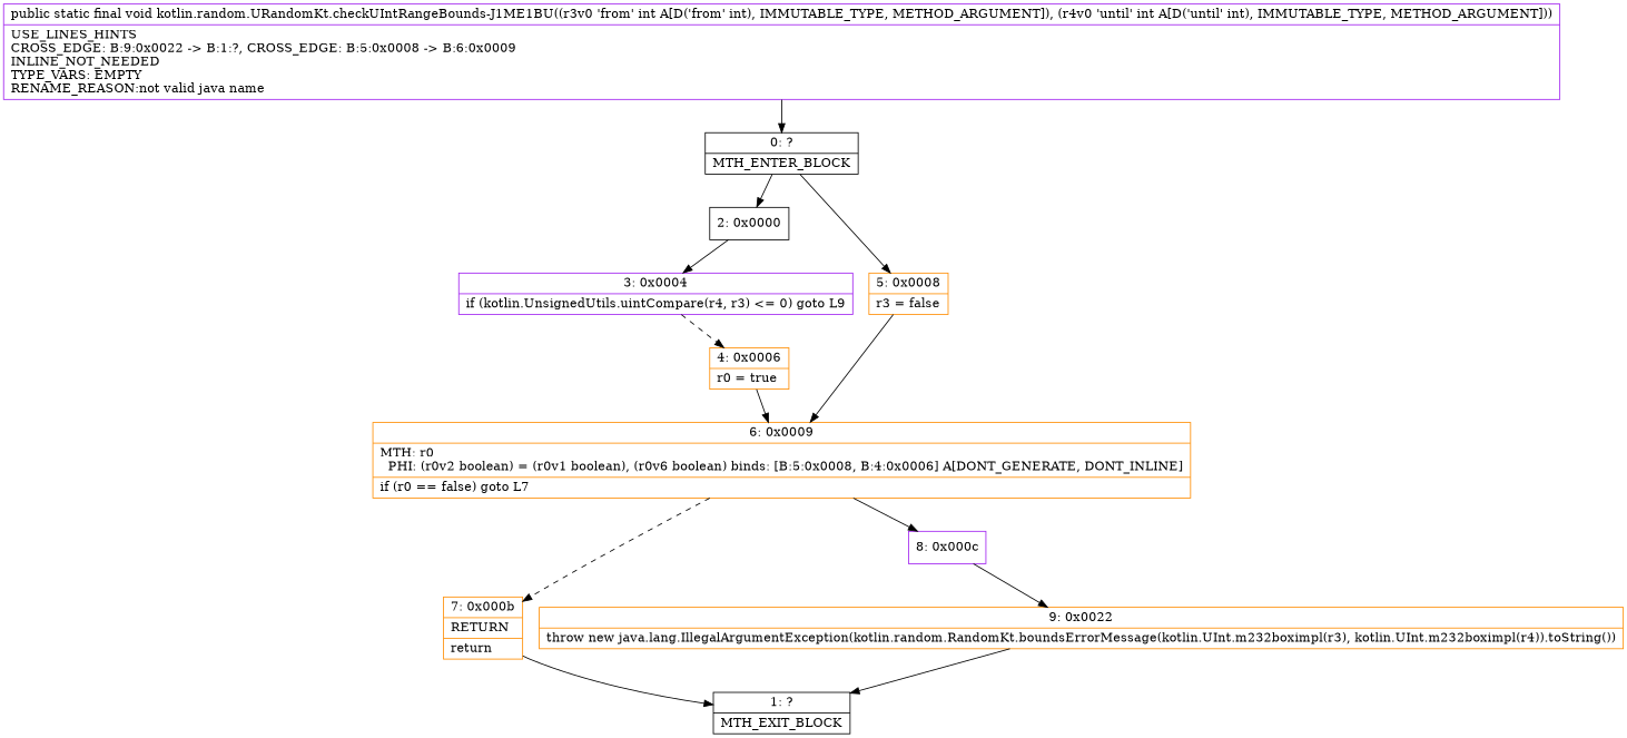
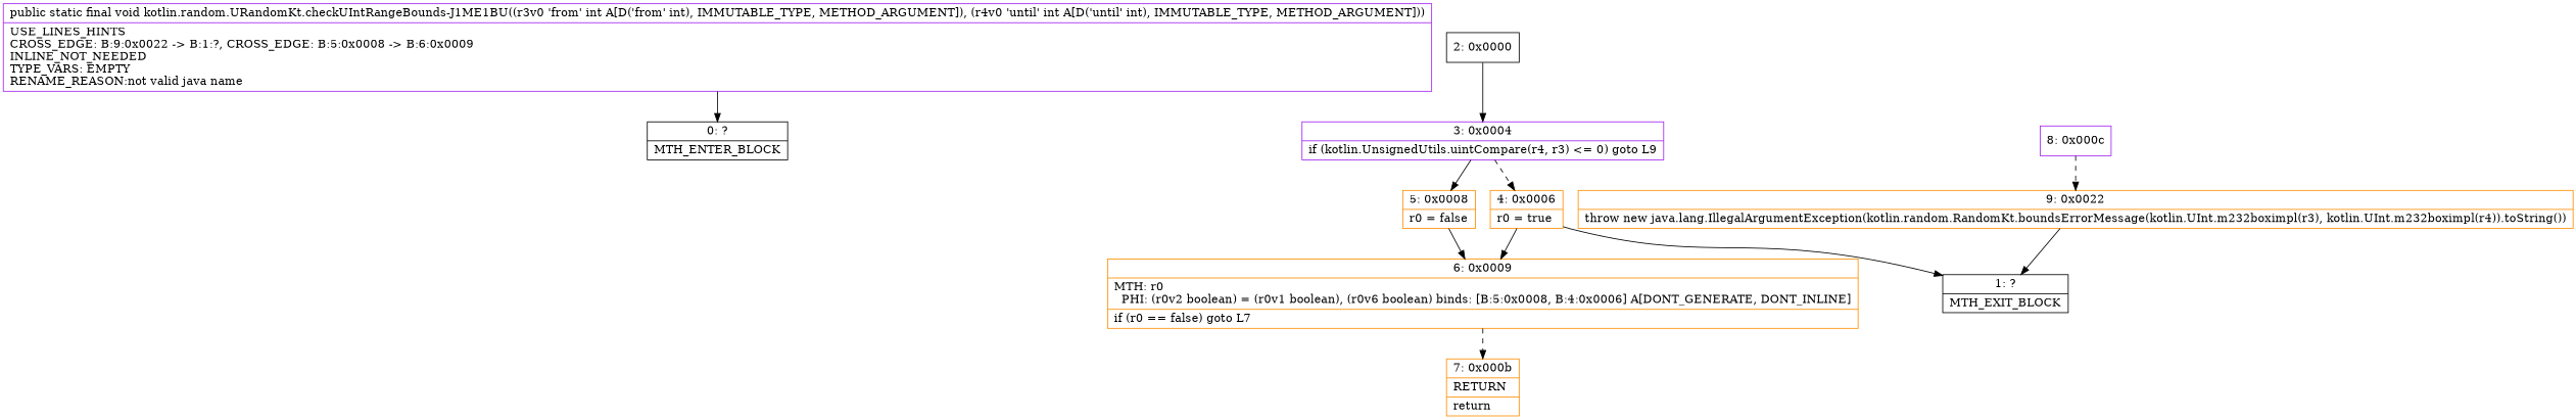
  digraph {
    node [color=darkorange shape=record]
    n1 [color=black label="{0\:\ ?|MTH_ENTER_BLOCK\l}"]
    n2 [color=black label="{2\:\ 0x0000}"]
    n3 [color=purple label="{3\:\ 0x0004|if (kotlin.UnsignedUtils.uintCompare(r4, r3) \<= 0) goto L9\l}"]
    n4 [label="{4\:\ 0x0006|r0 = true\l}"]
-   n5 [label="{5\:\ 0x0008|r3 = false\l}"]
+   n5 [label="{5\:\ 0x0008|r0 = false\l}"]
    n6 [label="{6\:\ 0x0009|MTH: r0 \l  PHI: (r0v2 boolean) = (r0v1 boolean), (r0v6 boolean) binds: [B:5:0x0008, B:4:0x0006] A[DONT_GENERATE, DONT_INLINE]\l|if (r0 == false) goto L7\l}"]
    n7 [label="{7\:\ 0x000b|RETURN\l|return\l}"]
    n8 [color=purple label="{8\:\ 0x000c}"]
    n9 [color=black label="{1\:\ ?|MTH_EXIT_BLOCK\l}"]
    n10 [label="{9\:\ 0x0022|throw new java.lang.IllegalArgumentException(kotlin.random.RandomKt.boundsErrorMessage(kotlin.UInt.m232boximpl(r3), kotlin.UInt.m232boximpl(r4)).toString())\l}"]
    n11 [color=purple label="{public static final void kotlin.random.URandomKt.checkUIntRangeBounds\-J1ME1BU((r3v0 'from' int A[D('from' int), IMMUTABLE_TYPE, METHOD_ARGUMENT]), (r4v0 'until' int A[D('until' int), IMMUTABLE_TYPE, METHOD_ARGUMENT]))  | USE_LINES_HINTS\lCROSS_EDGE: B:9:0x0022 \-\> B:1:?, CROSS_EDGE: B:5:0x0008 \-\> B:6:0x0009\lINLINE_NOT_NEEDED\lTYPE_VARS: EMPTY\lRENAME_REASON:not valid java name\l}"]
-   n1 -> n2
    n2 -> n3
    n3 -> n4 [style=dashed]
-   n1 -> n5
+   n3 -> n5
    n4 -> n6
    n5 -> n6
    n6 -> n7 [style=dashed]
-   n6 -> n8
-   n7 -> n9
-   n8 -> n10
+   n4 -> n9
+   n8 -> n10 [style=dashed]
    n10 -> n9
    n11 -> n1
  }
